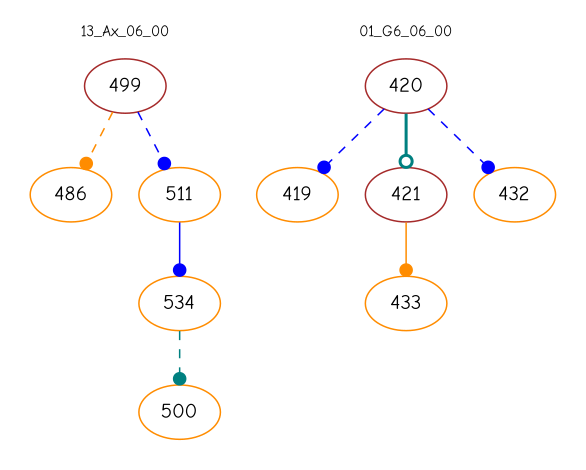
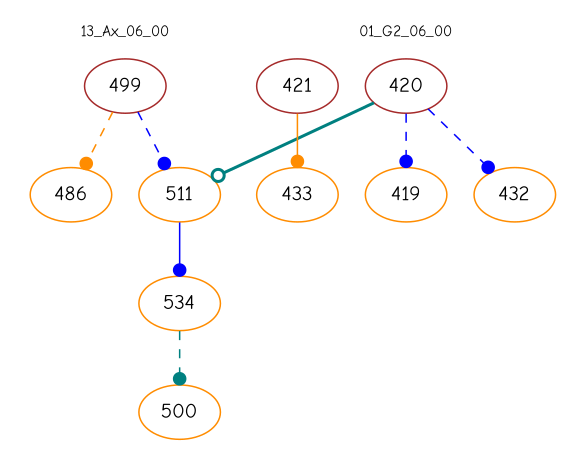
  digraph {
    fontname="Comic Neue"
    node [color=darkorange fontname="Comic Neue"]
    edge [arrowhead=dot color=blue fontname="Comic Neue" style=dashed]
    n1 [color=brown label=499]
    n2 [label=486]
    n3 [label=511]
    n4 [label=500]
    n5 [label=534]
    n6 [color=brown label=420]
    n7 [label=419]
    n8 [color=brown label=421]
    n9 [label=432]
    n10 [label=433]
    subgraph cluster_1 {
      color=white
      fontsize=10
      label="13_Ax_06_00"
      n1
      n2
      n3
      n4
      n5
    }
    subgraph cluster_2 {
      color=white
      fontsize=10
-     label="01_G6_06_00"
+     label="01_G2_06_00"
      n6
      n7
      n8
      n9
      n10
    }
    n1 -> n2 [color=darkorange]
    n1 -> n3
    n3 -> n5 [style=solid]
    n5 -> n4 [color=teal]
    n6 -> n7
-   n6 -> n8 [arrowhead=odot color=teal style=bold]
+   n6 -> n3 [arrowhead=odot color=teal style=bold]
    n6 -> n9
    n8 -> n10 [color=darkorange style=solid]
  }
